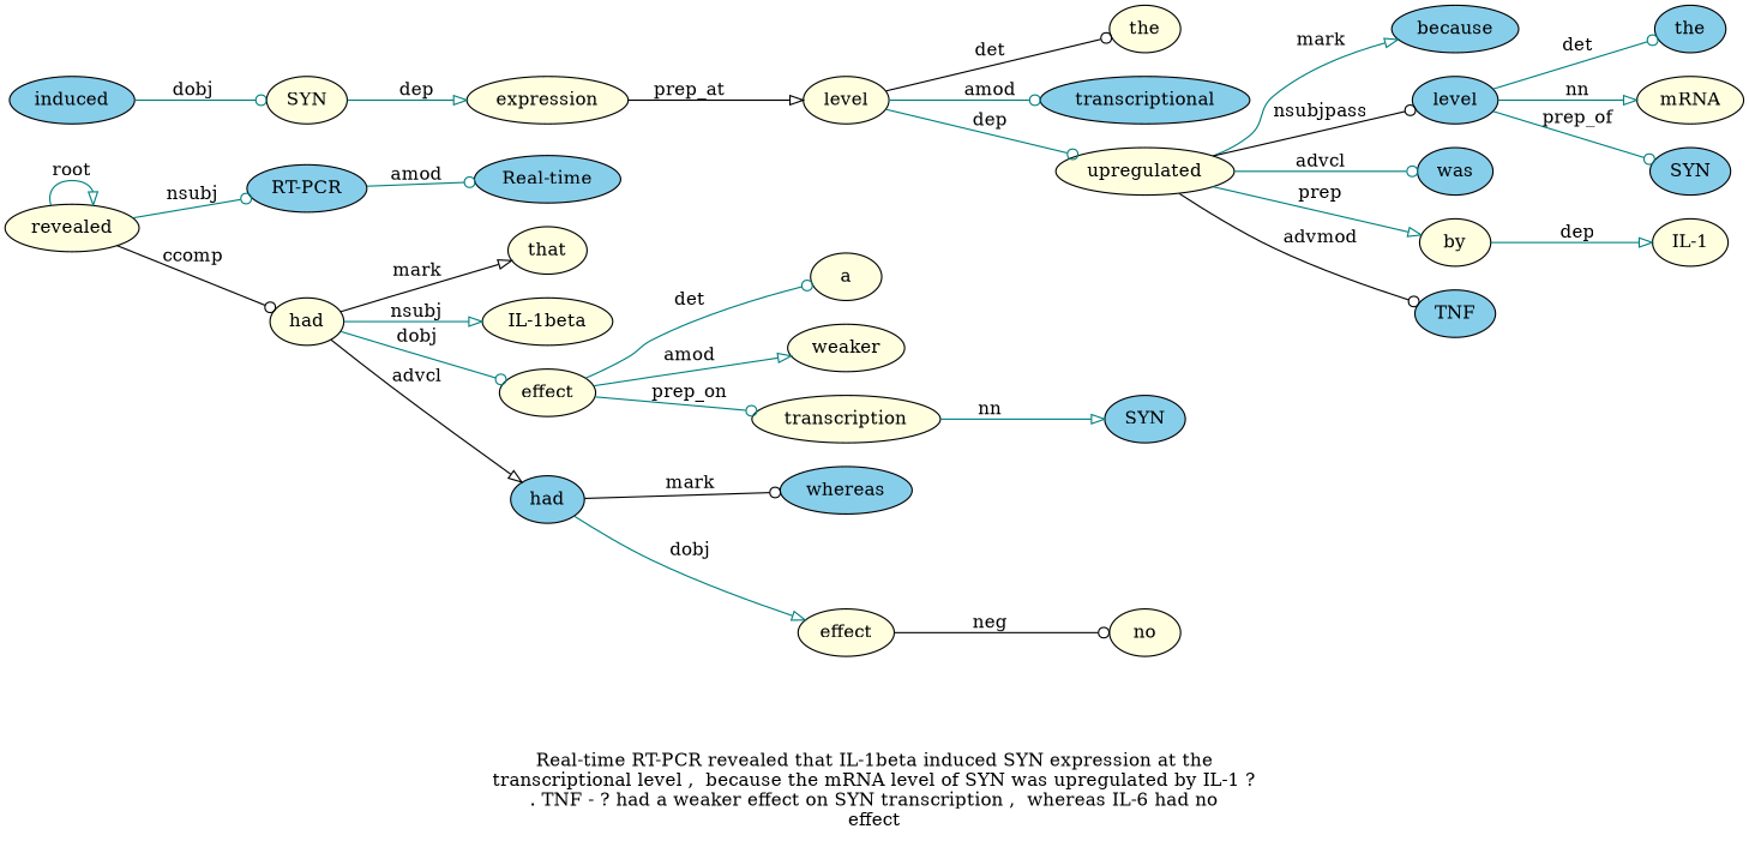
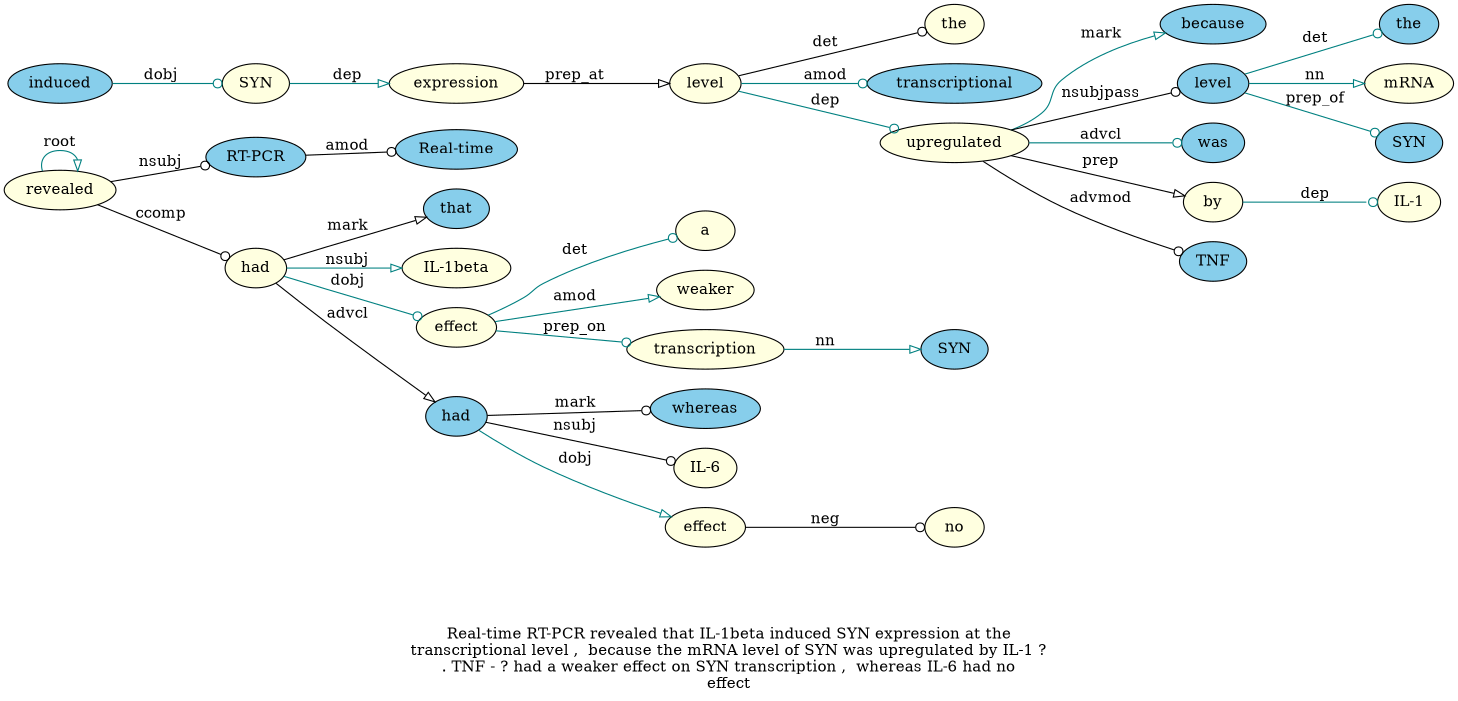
  digraph {
    label="Real-time RT-PCR revealed that IL-1beta induced SYN expression at the\ntranscriptional level ,  because the mRNA level of SYN was upregulated by IL-1 ?\n. TNF - ? had a weaker effect on SYN transcription ,  whereas IL-6 had no\neffect"
    rankdir=LR
    node [fillcolor=lightyellow style=filled]
    edge [arrowhead=odot color=teal]
    n1 [fillcolor=skyblue label="RT-PCR"]
    n2 [fillcolor=skyblue label="Real-time"]
    n3 [label=revealed]
    n4 [label=had]
-   n5 [label=that]
+   n5 [fillcolor=skyblue label=that]
    n6 [label="IL-1beta"]
    n7 [label=effect]
    n8 [fillcolor=skyblue label=had]
    n9 [label=a]
    n10 [label=weaker]
    n11 [label=transcription]
    n12 [fillcolor=skyblue label=whereas]
+   n13 [label="IL-6"]
    n14 [label=effect]
    n15 [fillcolor=skyblue label=induced]
    n16 [label=SYN]
    n17 [label=expression]
    n18 [label=level]
    n19 [label=the]
    n20 [fillcolor=skyblue label=transcriptional]
    n21 [label=upregulated]
    n22 [fillcolor=skyblue label=because]
    n23 [fillcolor=skyblue label=level]
    n24 [fillcolor=skyblue label=was]
    n25 [label=by]
    n26 [fillcolor=skyblue label=TNF]
    n27 [fillcolor=skyblue label=the]
    n28 [label=mRNA]
    n29 [fillcolor=skyblue label=SYN]
    n30 [label="IL-1"]
    n31 [fillcolor=skyblue label=SYN]
    n32 [label=no]
-   n1 -> n2 [label=amod]
-   n3 -> n1 [label=nsubj]
+   n1 -> n2 [color=black label=amod]
+   n3 -> n1 [color=black label=nsubj]
    n3 -> n3 [arrowhead=onormal label=root]
    n3 -> n4 [color=black label=ccomp]
    n4 -> n5 [arrowhead=onormal color=black label=mark]
    n4 -> n6 [arrowhead=onormal label=nsubj]
    n4 -> n7 [label=dobj]
    n4 -> n8 [arrowhead=onormal color=black label=advcl]
    n7 -> n9 [label=det]
    n7 -> n10 [arrowhead=onormal label=amod]
    n7 -> n11 [label=prep_on]
    n8 -> n12 [color=black label=mark]
+   n8 -> n13 [color=black label=nsubj]
    n8 -> n14 [arrowhead=onormal label=dobj]
    n11 -> n31 [arrowhead=onormal label=nn]
    n14 -> n32 [color=black label=neg]
    n15 -> n16 [label=dobj]
    n16 -> n17 [arrowhead=onormal label=dep]
    n17 -> n18 [arrowhead=onormal color=black label=prep_at]
    n18 -> n19 [color=black label=det]
    n18 -> n20 [label=amod]
    n18 -> n21 [label=dep]
    n21 -> n22 [arrowhead=onormal label=mark]
    n21 -> n23 [color=black label=nsubjpass]
    n21 -> n24 [label=advcl]
-   n21 -> n25 [arrowhead=onormal label=prep]
+   n21 -> n25 [arrowhead=onormal color=black label=prep]
    n21 -> n26 [color=black label=advmod]
    n23 -> n27 [label=det]
    n23 -> n28 [arrowhead=onormal label=nn]
    n23 -> n29 [label=prep_of]
-   n25 -> n30 [arrowhead=onormal label=dep]
+   n25 -> n30 [label=dep]
  }
